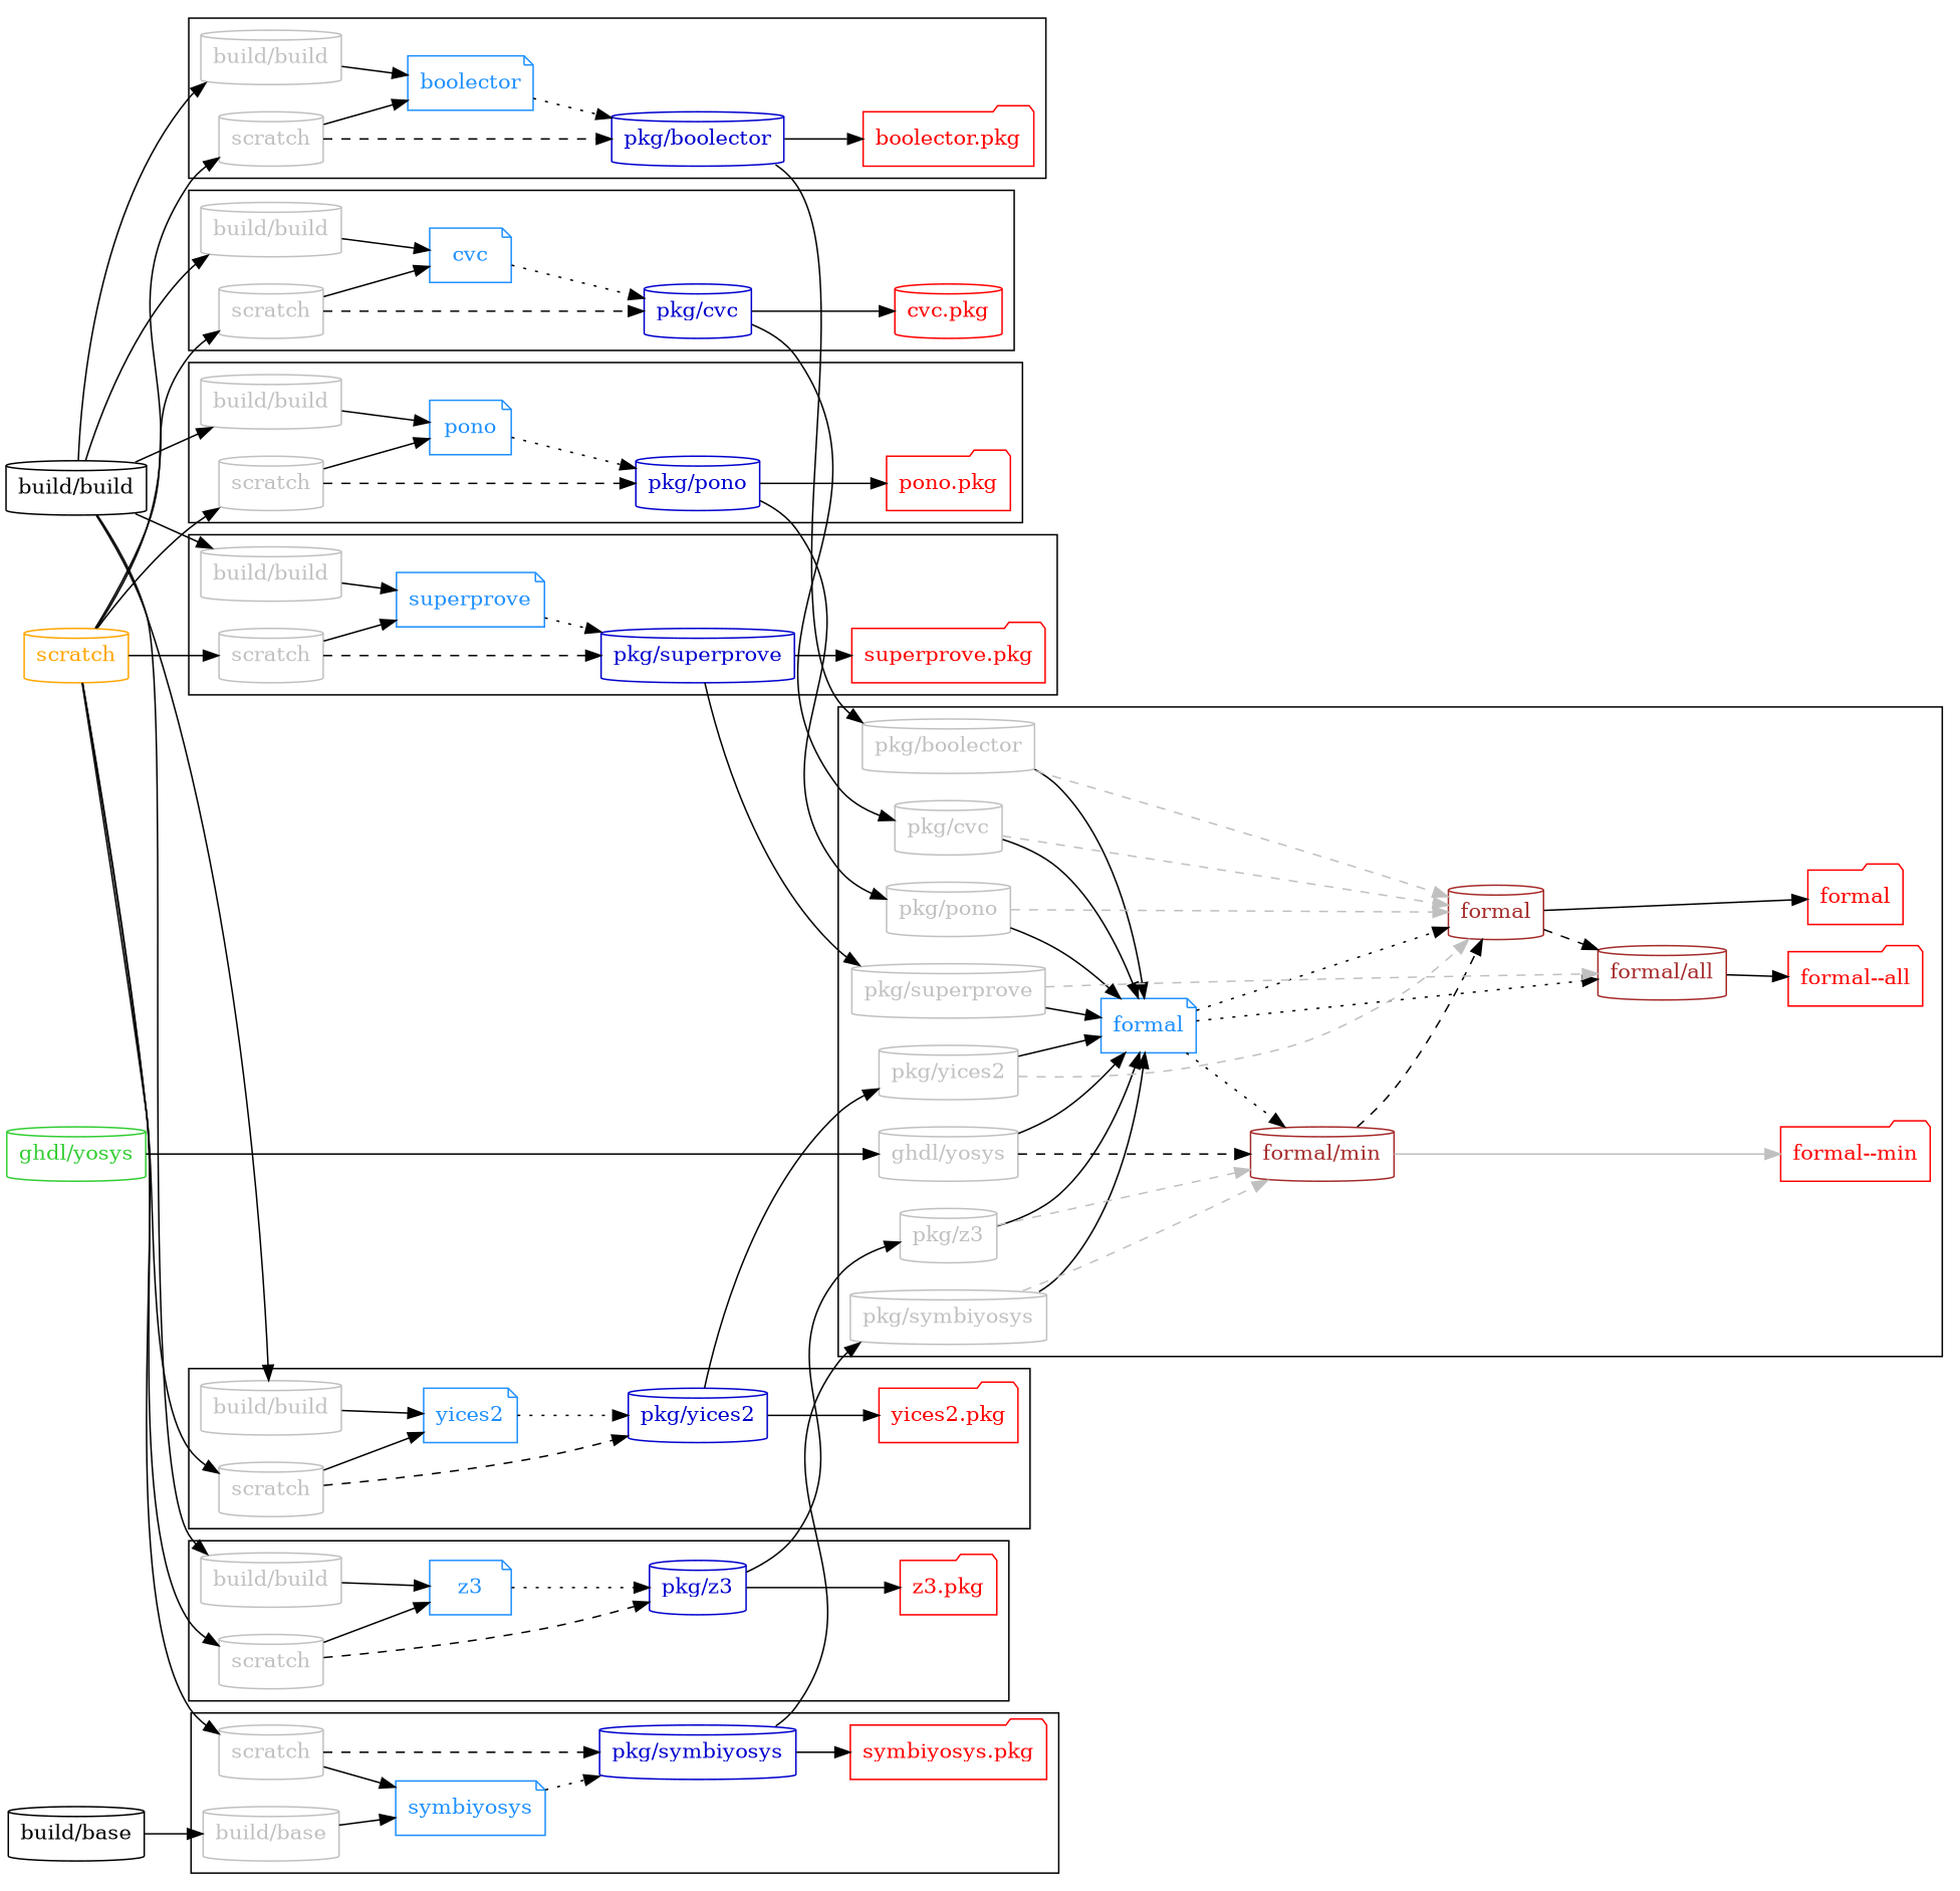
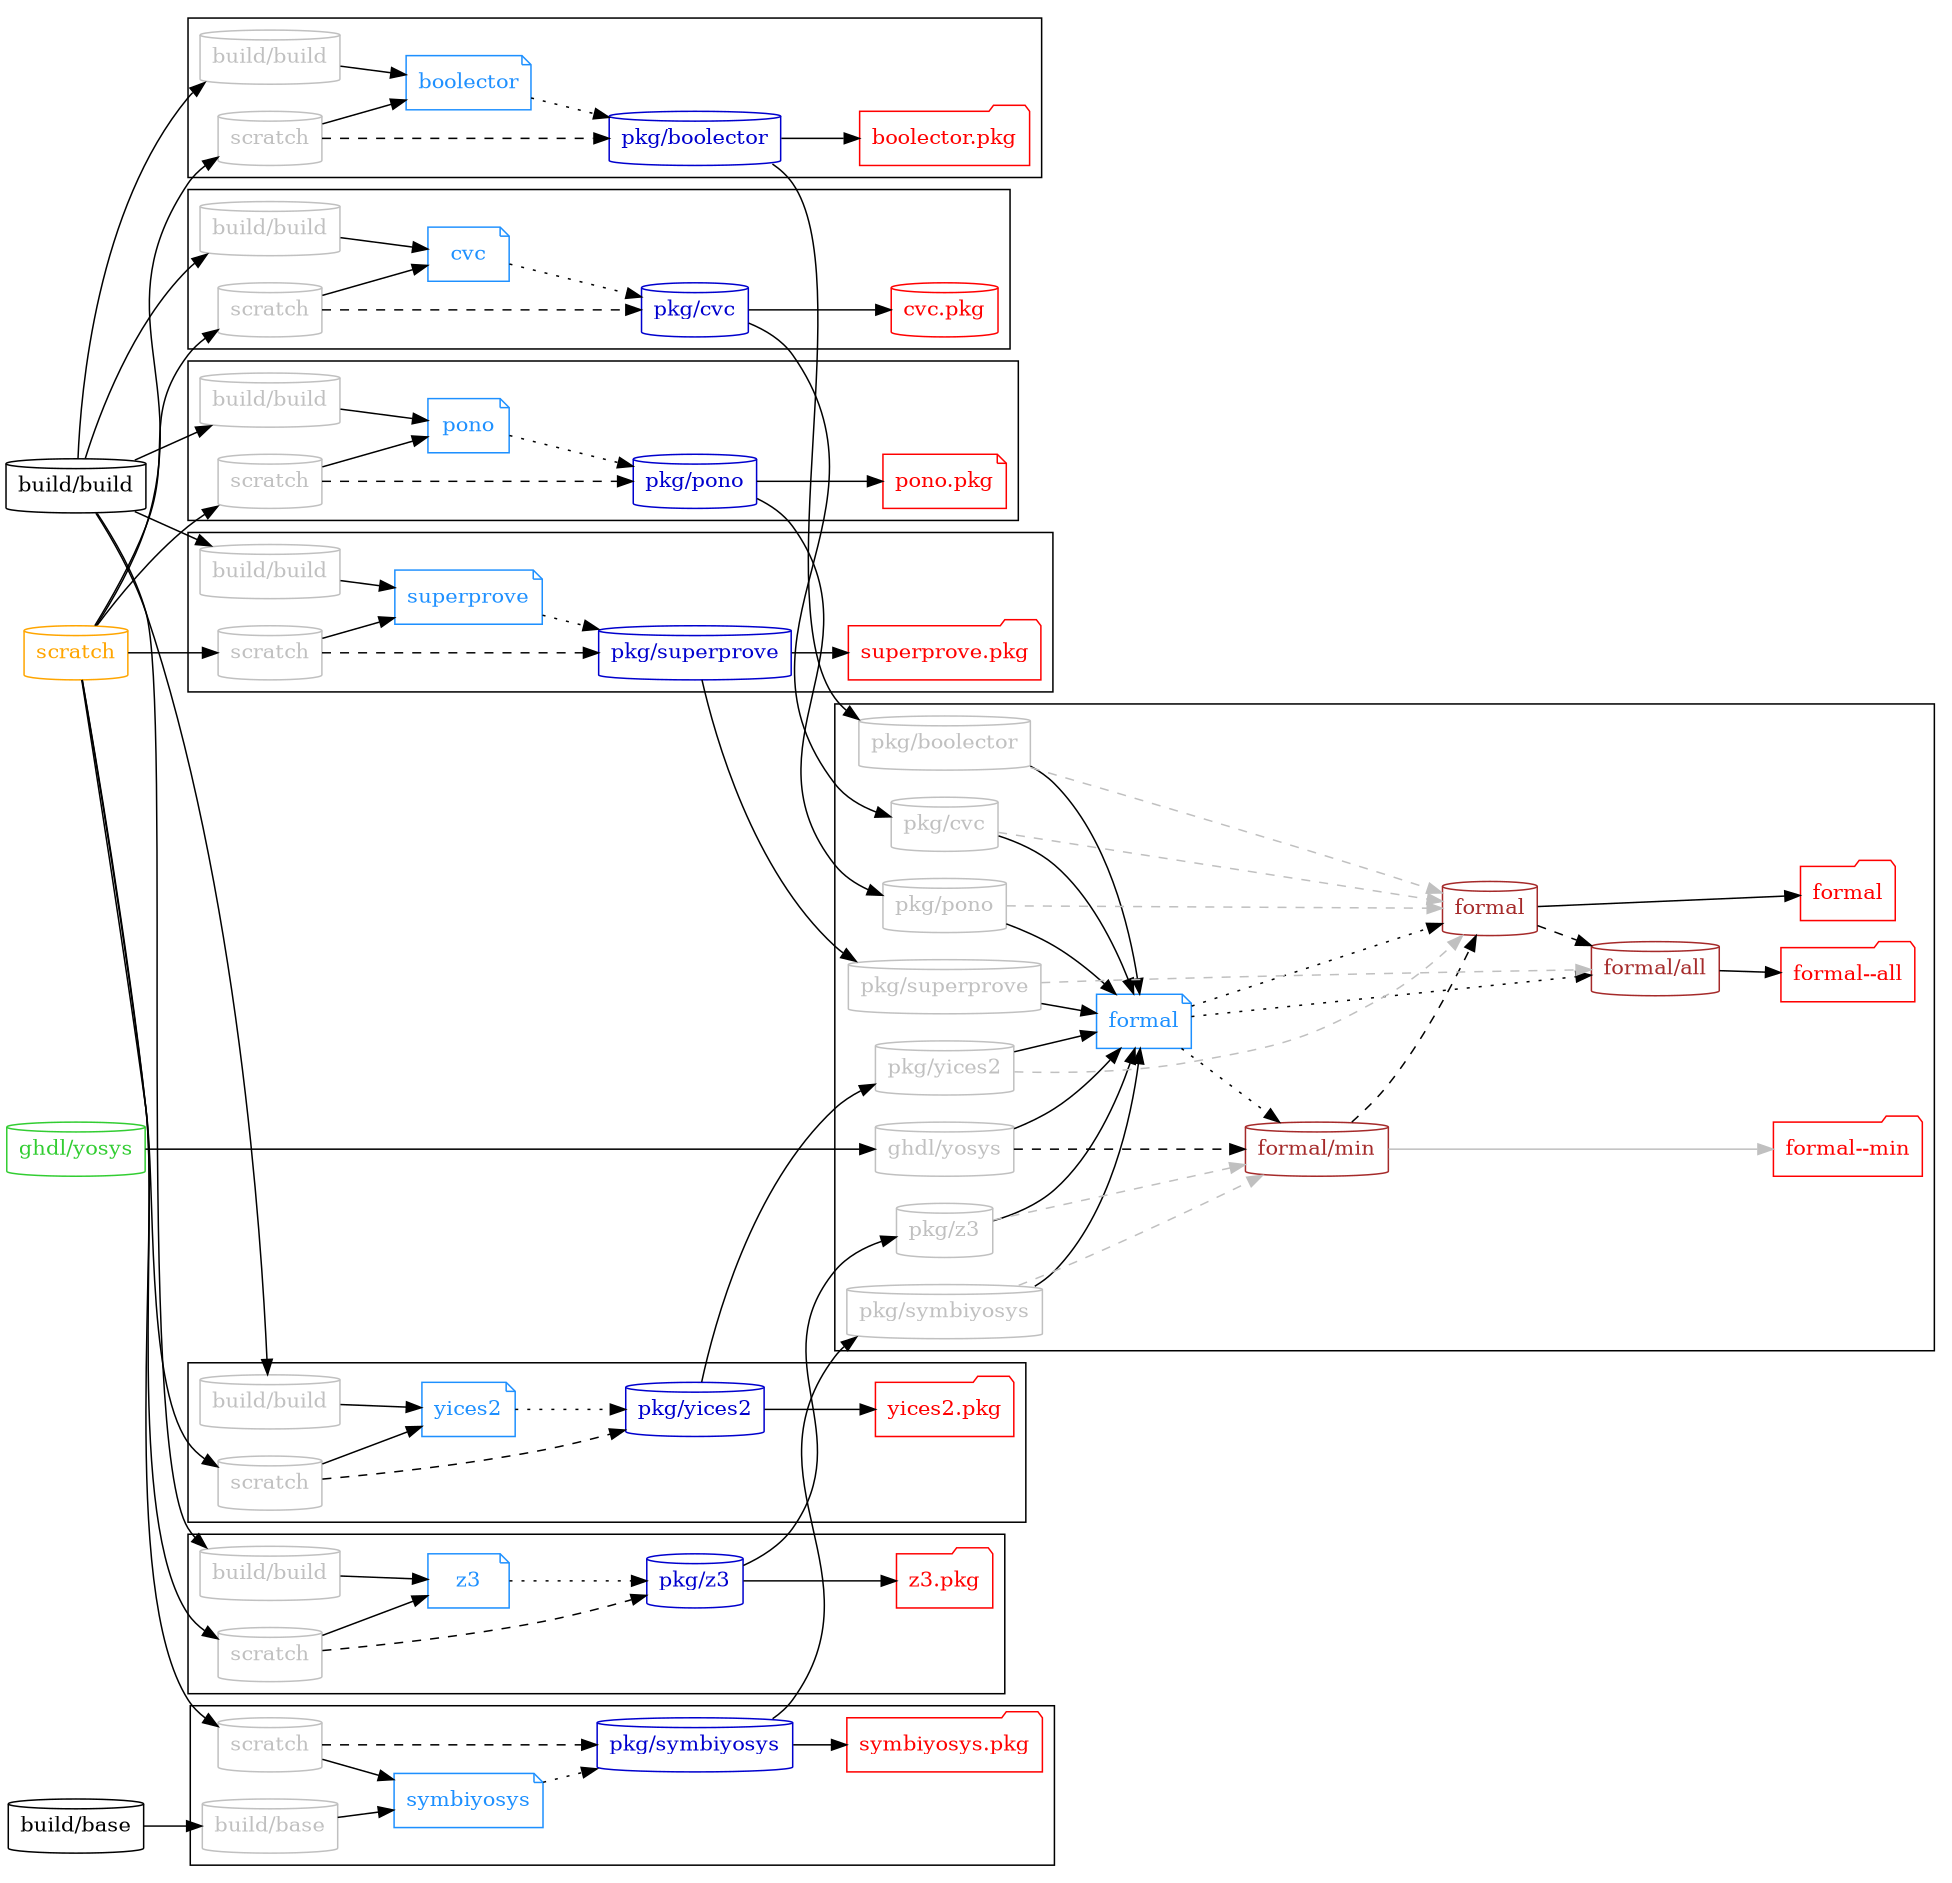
  digraph {
    newrank=true
    rankdir=LR
    node [color=grey fontcolor=grey shape=cylinder]
    n1 [color=dodgerblue fontcolor=dodgerblue label=boolector shape=note]
    n2 [color=dodgerblue fontcolor=dodgerblue label=pono shape=note]
    n3 [color=dodgerblue fontcolor=dodgerblue label=cvc shape=note]
    n4 [color=dodgerblue fontcolor=dodgerblue label=formal shape=note]
    n5 [color=dodgerblue fontcolor=dodgerblue label=superprove shape=note]
    n6 [color=dodgerblue fontcolor=dodgerblue label=symbiyosys shape=note]
    n7 [color=dodgerblue fontcolor=dodgerblue label=yices2 shape=note]
    n8 [color=dodgerblue fontcolor=dodgerblue label=z3 shape=note]
    "ghdl/yosys" [color=limegreen fontcolor=limegreen]
    "pkg/boolector" [color=mediumblue fontcolor=mediumblue]
    "pkg/cvc" [color=mediumblue fontcolor=mediumblue]
    "pkg/pono" [color=mediumblue fontcolor=mediumblue]
    "pkg/superprove" [color=mediumblue fontcolor=mediumblue]
    "pkg/symbiyosys" [color=mediumblue fontcolor=mediumblue]
    "pkg/yices2" [color=mediumblue fontcolor=mediumblue]
    "pkg/z3" [color=mediumblue fontcolor=mediumblue]
    "formal/min" [color=brown fontcolor=brown]
    formal [color=brown fontcolor=brown]
    "formal/all" [color=brown fontcolor=brown]
    "build/base" [color="" fontcolor=""]
    "build/build" [color="" fontcolor=""]
    scratch [color=orange fontcolor=orange]
    n23 [label=scratch]
    n24 [label=scratch]
    n25 [label=scratch]
    n26 [label=scratch]
    n27 [label=scratch]
    n28 [label=scratch]
    n29 [label=scratch]
    n30 [label="ghdl/yosys"]
    n31 [label="pkg/boolector"]
    n32 [label="pkg/cvc"]
    n33 [label="pkg/pono"]
    n34 [label="pkg/symbiyosys"]
    n35 [label="pkg/superprove"]
    n36 [label="pkg/z3"]
    n37 [label="pkg/yices2"]
    n38 [label="build/build"]
    n39 [color=red fontcolor=red label="boolector.pkg" shape=folder]
    n40 [label="build/build"]
    n41 [color=red fontcolor=red label="cvc.pkg"]
    n42 [label="build/build"]
-   n43 [color=red fontcolor=red label="pono.pkg" shape=folder]
+   n43 [color=red fontcolor=red label="pono.pkg" shape=note]
    n44 [label="build/build"]
    n45 [color=red fontcolor=red label="superprove.pkg" shape=folder]
    n46 [label="build/base"]
    n47 [color=red fontcolor=red label="symbiyosys.pkg" shape=folder]
    n48 [label="build/build"]
    n49 [color=red fontcolor=red label="yices2.pkg" shape=folder]
    n50 [label="build/build"]
    n51 [color=red fontcolor=red label="z3.pkg" shape=folder]
    n52 [color=red fontcolor=red label="formal--min" shape=folder]
    n53 [color=red fontcolor=red label=formal shape=folder]
    n54 [color=red fontcolor=red label="formal--all" shape=folder]
    subgraph sub_1 {
      n1
      n2
      n3
      n4
      n5
      n6
      n7
      n8
    }
    subgraph sub_2 {
      "build/base"
      "build/build"
      subgraph sub_3 {
        "ghdl/yosys"
      }
      subgraph sub_4 {
        "pkg/boolector"
        "pkg/cvc"
        "pkg/pono"
        "pkg/superprove"
        "pkg/symbiyosys"
        "pkg/yices2"
        "pkg/z3"
      }
      subgraph sub_5 {
        "formal/min"
        formal
        "formal/all"
      }
    }
    subgraph sub_6 {
      scratch
    }
    subgraph sub_7 {
      rank=same
      "ghdl/yosys"
      "build/base"
      "build/build"
      scratch
    }
    subgraph sub_8 {
      rank=same
      n1
      n2
      n3
      n5
      n6
      n7
      n8
    }
    subgraph sub_9 {
      "pkg/boolector"
      "pkg/cvc"
      "pkg/pono"
      "pkg/superprove"
      "pkg/symbiyosys"
      "pkg/yices2"
      "pkg/z3"
      "formal/min"
      formal
      "formal/all"
      n23
      n24
      n25
      n26
      n27
      n28
      n29
      n30
    }
    subgraph sub_10 {
      "formal/min"
      formal
      "formal/all"
      n31
      n32
      n33
      n34
      n35
      n36
      n37
    }
    subgraph cluster_11 {
      n1
      "pkg/boolector"
      n39
      subgraph sub_12 {
        rank=same
        n23
        n38
      }
    }
    subgraph cluster_13 {
      n3
      "pkg/cvc"
      n41
      subgraph sub_14 {
        rank=same
        n24
        n40
      }
    }
    subgraph cluster_15 {
      n2
      "pkg/pono"
      n43
      subgraph sub_16 {
        rank=same
        n25
        n42
      }
    }
    subgraph cluster_17 {
      n5
      "pkg/superprove"
      n45
      subgraph sub_18 {
        rank=same
        n26
        n44
      }
    }
    subgraph cluster_19 {
      n6
      "pkg/symbiyosys"
      n47
      subgraph sub_20 {
        rank=same
        n27
        n46
      }
    }
    subgraph cluster_21 {
      n7
      "pkg/yices2"
      n49
      subgraph sub_22 {
        rank=same
        n28
        n48
      }
    }
    subgraph cluster_23 {
      n8
      "pkg/z3"
      n51
      subgraph sub_24 {
        rank=same
        n29
        n50
      }
    }
    subgraph cluster_25 {
      n4
      "formal/min"
      formal
      "formal/all"
      subgraph sub_26 {
        rank=same
        n30
        n31
        n32
        n33
        n34
        n35
        n36
        n37
      }
      subgraph sub_27 {
        rank=same
        n52
        n53
        n54
      }
    }
    n1 -> "pkg/boolector" [style=dotted]
    n2 -> "pkg/pono" [style=dotted]
    n3 -> "pkg/cvc" [style=dotted]
    n4 -> "formal/min" [style=dotted]
    n4 -> formal [style=dotted]
    n4 -> "formal/all" [style=dotted]
    n5 -> "pkg/superprove" [style=dotted]
    n6 -> "pkg/symbiyosys" [style=dotted]
    n7 -> "pkg/yices2" [style=dotted]
    n8 -> "pkg/z3" [style=dotted]
    "ghdl/yosys" -> n30
    "pkg/boolector" -> n31
    "pkg/boolector" -> n39
    "pkg/cvc" -> n32
    "pkg/cvc" -> n41
    "pkg/pono" -> n33
    "pkg/pono" -> n43
    "pkg/superprove" -> n35
    "pkg/superprove" -> n45
    "pkg/symbiyosys" -> n34
    "pkg/symbiyosys" -> n47
    "pkg/yices2" -> n37
    "pkg/yices2" -> n49
    "pkg/z3" -> n36
    "pkg/z3" -> n51
    "formal/min" -> formal [style=dashed]
    "formal/min" -> n52 [color=grey]
    formal -> "formal/all" [style=dashed]
    formal -> n53
    "formal/all" -> n54
    "build/base" -> n46
    "build/build" -> n38
    "build/build" -> n40
    "build/build" -> n42
    "build/build" -> n44
    "build/build" -> n48
    "build/build" -> n50
    scratch -> n23
    scratch -> n24
    scratch -> n25
    scratch -> n26
    scratch -> n27
    scratch -> n28
    scratch -> n29
    n23 -> n1
    n23 -> "pkg/boolector" [style=dashed]
    n24 -> n3
    n24 -> "pkg/cvc" [style=dashed]
    n25 -> n2
    n25 -> "pkg/pono" [style=dashed]
    n26 -> n5
    n26 -> "pkg/superprove" [style=dashed]
    n27 -> n6
    n27 -> "pkg/symbiyosys" [style=dashed]
    n28 -> n7
    n28 -> "pkg/yices2" [style=dashed]
    n29 -> n8
    n29 -> "pkg/z3" [style=dashed]
    n30 -> n4
    n30 -> "formal/min" [style=dashed]
    n31 -> n4
    n31 -> formal [color=grey style=dashed]
    n32 -> n4
    n32 -> formal [color=grey style=dashed]
    n33 -> n4
    n33 -> formal [color=grey style=dashed]
    n34 -> n4
    n34 -> "formal/min" [color=grey style=dashed]
    n35 -> n4
    n35 -> "formal/all" [color=grey style=dashed]
    n36 -> n4
    n36 -> "formal/min" [color=grey style=dashed]
    n37 -> n4
    n37 -> formal [color=grey style=dashed]
    n38 -> n1
    n40 -> n3
    n42 -> n2
    n44 -> n5
    n46 -> n6
    n48 -> n7
    n50 -> n8
  }
